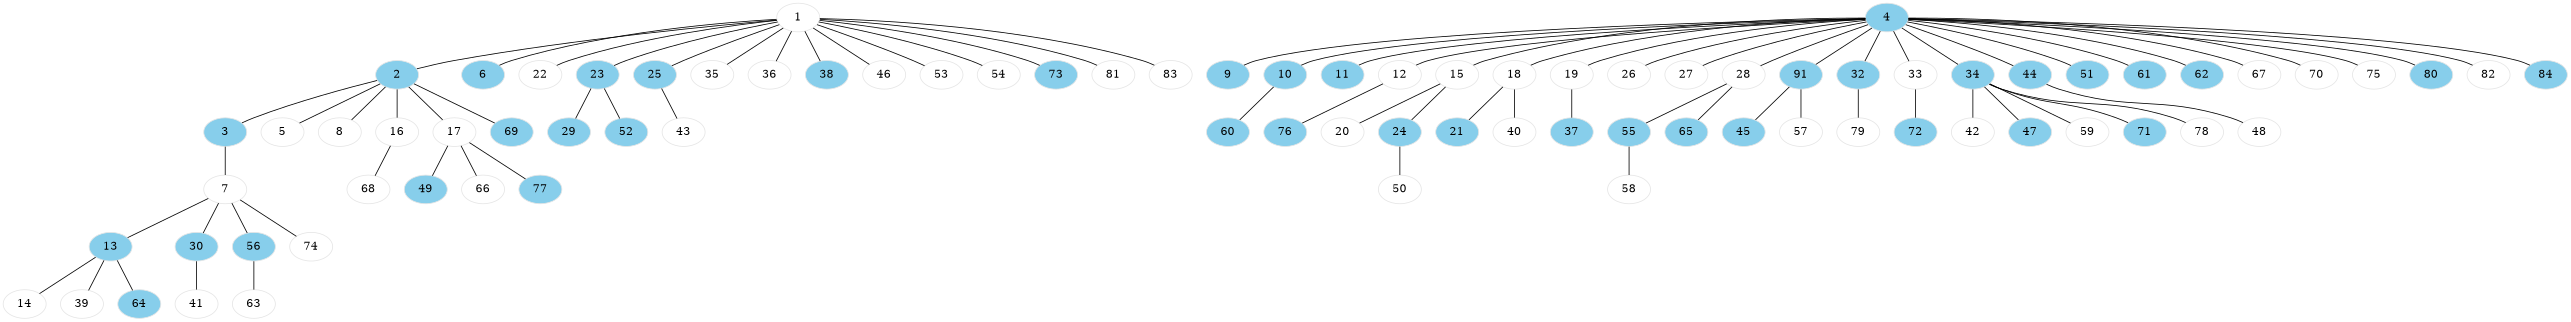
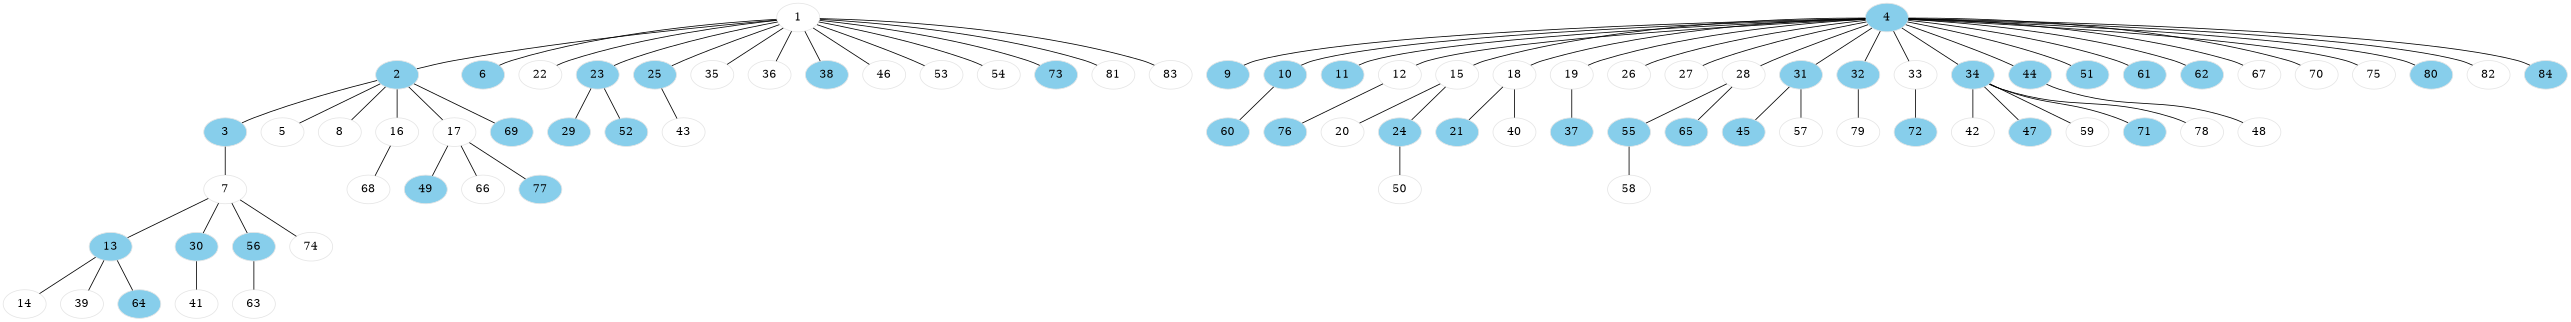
  graph {
    node [color=gray90 fillcolor=white style=filled]
    2 [fillcolor=skyblue]
    1
    6 [fillcolor=skyblue]
    22
    23 [fillcolor=skyblue]
    25 [fillcolor=skyblue]
    35
    36
    38 [fillcolor=skyblue]
    46
    53
    54
    73 [fillcolor=skyblue]
    81
    83
    3 [fillcolor=skyblue]
    5
    8
    16
    17
    69 [fillcolor=skyblue]
    4 [fillcolor=skyblue]
    9 [fillcolor=skyblue]
    10 [fillcolor=skyblue]
    11 [fillcolor=skyblue]
    12
    15
    18
    19
    26
    27
    28
-   31 [fillcolor=skyblue label=91]
+   31 [fillcolor=skyblue]
    32 [fillcolor=skyblue]
    33
    34 [fillcolor=skyblue]
    44 [fillcolor=skyblue]
    51 [fillcolor=skyblue]
    61 [fillcolor=skyblue]
    62 [fillcolor=skyblue]
    67
    70
    75
    80 [fillcolor=skyblue]
    82
    84 [fillcolor=skyblue]
    29 [fillcolor=skyblue]
    52 [fillcolor=skyblue]
    43
    7
    68
    49 [fillcolor=skyblue]
    66
    77 [fillcolor=skyblue]
    60 [fillcolor=skyblue]
    76 [fillcolor=skyblue]
    20
    24 [fillcolor=skyblue]
    21 [fillcolor=skyblue]
    40
    37 [fillcolor=skyblue]
    55 [fillcolor=skyblue]
    65 [fillcolor=skyblue]
    45 [fillcolor=skyblue]
    57
    79
    72 [fillcolor=skyblue]
    42
    47 [fillcolor=skyblue]
    59
    71 [fillcolor=skyblue]
    78
    48
    13 [fillcolor=skyblue]
    30 [fillcolor=skyblue]
    56 [fillcolor=skyblue]
    74
    14
    39
    64 [fillcolor=skyblue]
    41
    63
    50
    58
    2 -- 3
    2 -- 5
    2 -- 8
    2 -- 16
    2 -- 17
    2 -- 69
    1 -- 2
    1 -- 6
    1 -- 22
    1 -- 23
    1 -- 25
    1 -- 35
    1 -- 36
    1 -- 38
    1 -- 46
    1 -- 53
    1 -- 54
    1 -- 73
    1 -- 81
    1 -- 83
    23 -- 29
    23 -- 52
    25 -- 43
    3 -- 7
    16 -- 68
    17 -- 49
    17 -- 66
    17 -- 77
    4 -- 9
    4 -- 10
    4 -- 11
    4 -- 12
    4 -- 15
    4 -- 18
    4 -- 19
    4 -- 26
    4 -- 27
    4 -- 28
    4 -- 31
    4 -- 32
    4 -- 33
    4 -- 34
    4 -- 44
    4 -- 51
    4 -- 61
    4 -- 62
    4 -- 67
    4 -- 70
    4 -- 75
    4 -- 80
    4 -- 82
    4 -- 84
    10 -- 60
    12 -- 76
    15 -- 20
    15 -- 24
    18 -- 21
    18 -- 40
    19 -- 37
    28 -- 55
    28 -- 65
    31 -- 45
    31 -- 57
    32 -- 79
    33 -- 72
    34 -- 42
    34 -- 47
    34 -- 59
    34 -- 71
    34 -- 78
    44 -- 48
    7 -- 13
    7 -- 30
    7 -- 56
    7 -- 74
    24 -- 50
    55 -- 58
    13 -- 14
    13 -- 39
    13 -- 64
    30 -- 41
    56 -- 63
  }
